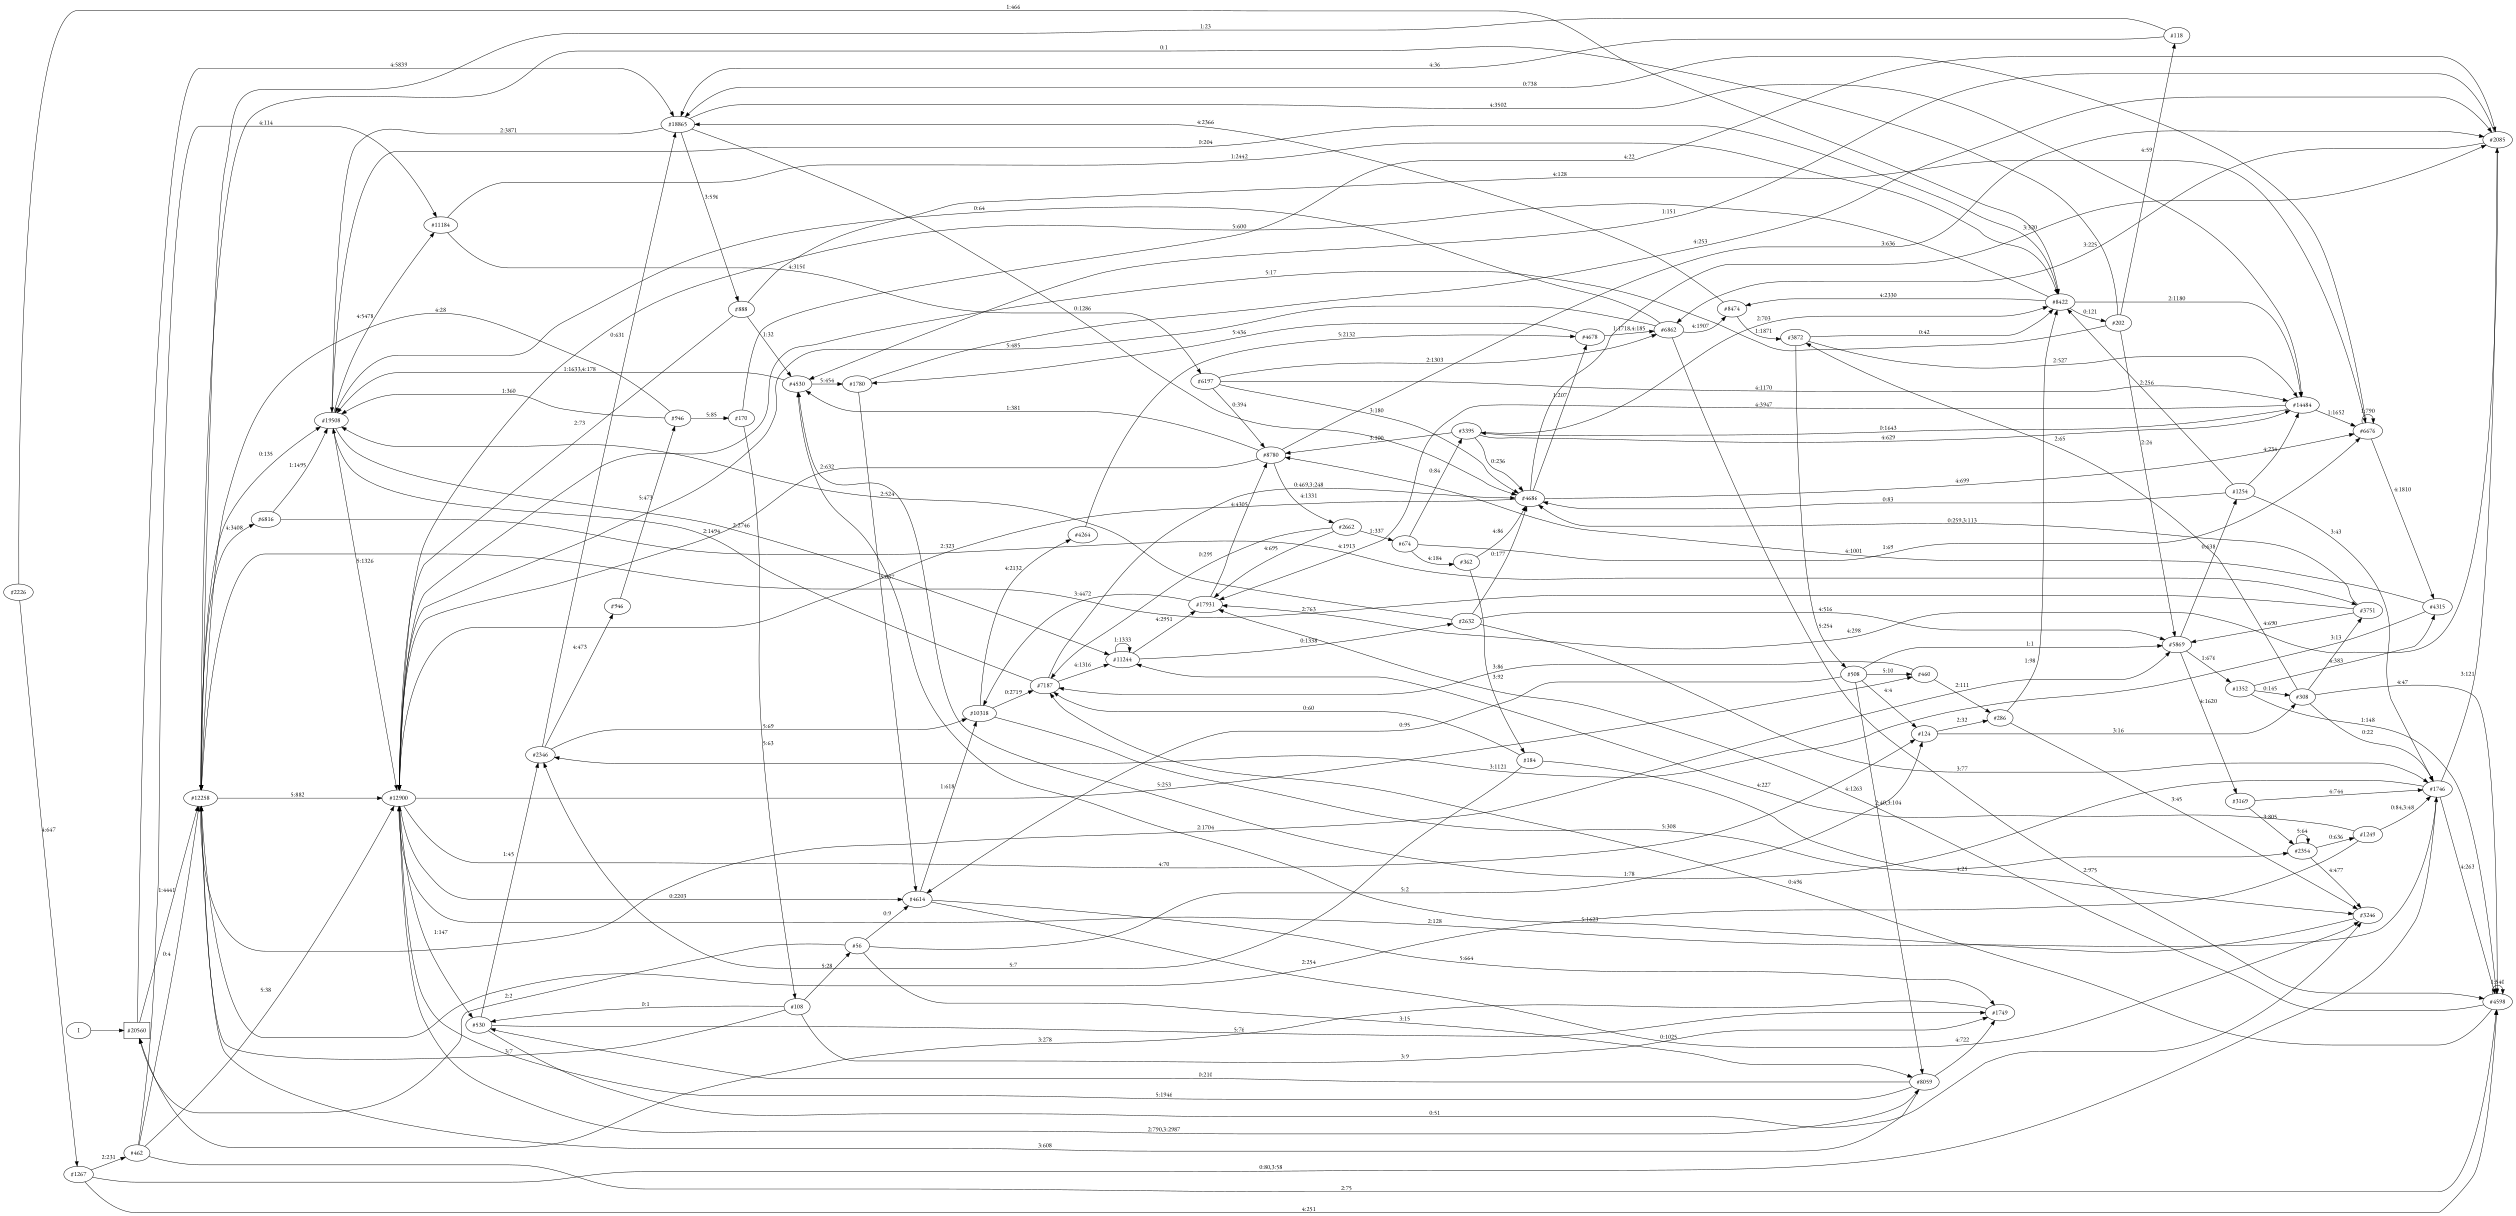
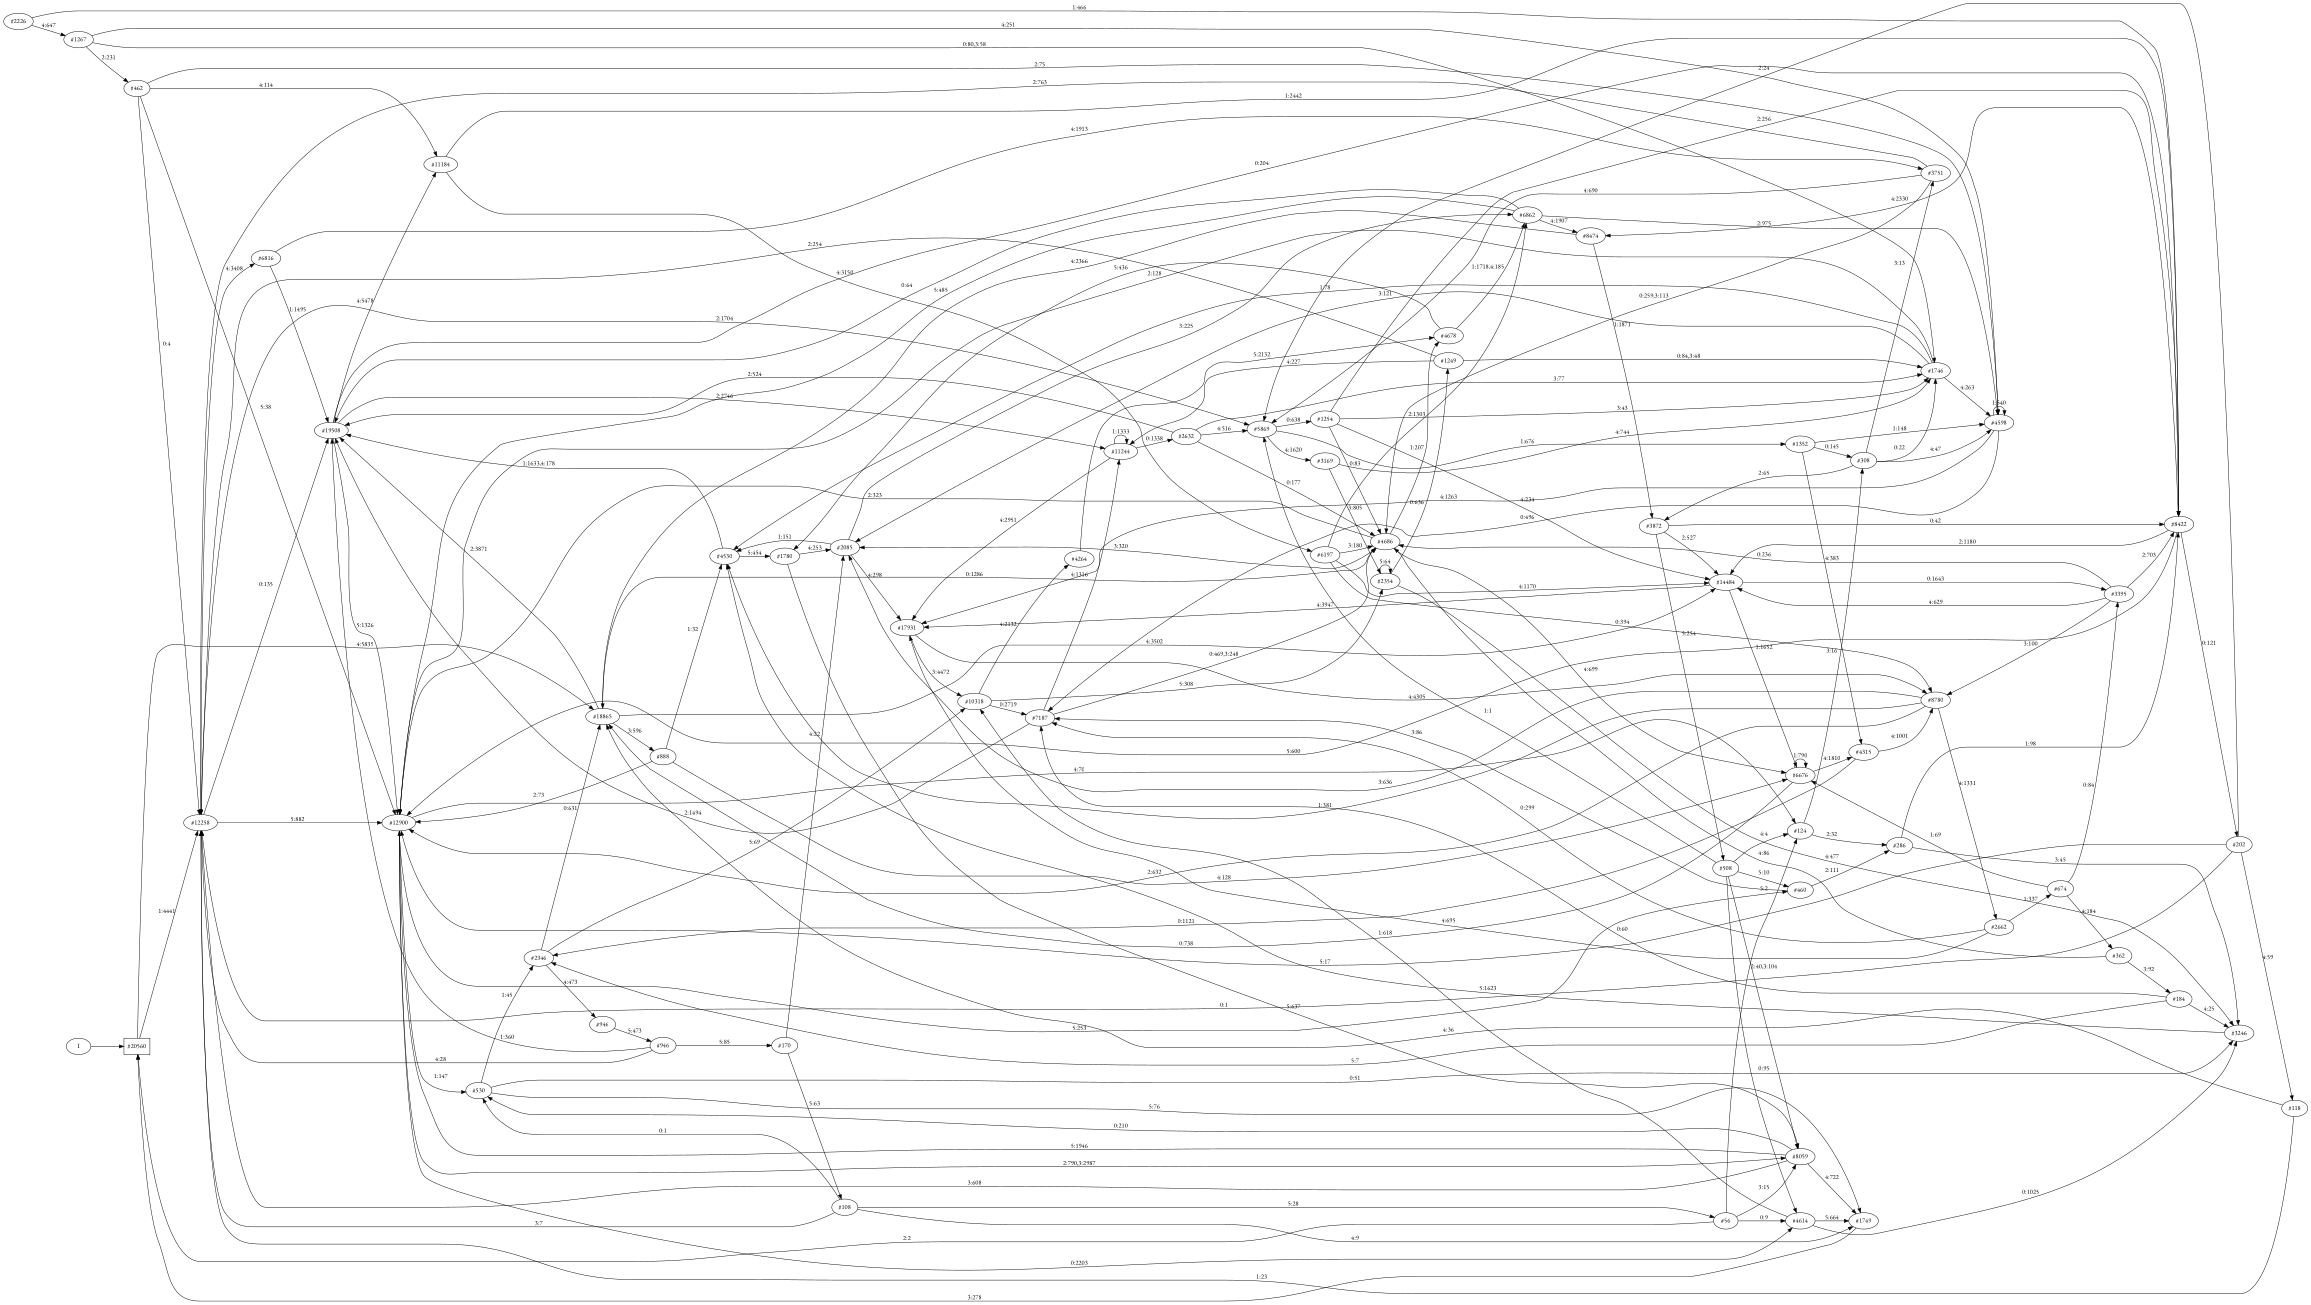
  digraph {
    fontname="EB Garamond"
    rankdir=LR
    node [fontname="EB Garamond"]
    edge [fontname="EB Garamond"]
    n1 [label="#20560" shape=box]
    n2 [label="#12258"]
    n3 [label="#18865"]
    n4 [label="#6816"]
    n5 [label="#12900"]
    n6 [label="#19508"]
    n7 [label="#5869"]
    n8 [label="#4686"]
    n9 [label="#14484"]
    n10 [label="#888"]
    I
    n12 [label="#3751"]
    n13 [label="#530"]
    n14 [label="#8059"]
    n15 [label="#4614"]
    n16 [label="#124"]
    n17 [label="#460"]
    n18 [label="#11244"]
    n19 [label="#8422"]
    n20 [label="#11184"]
    n21 [label="#3169"]
    n22 [label="#1254"]
    n23 [label="#1352"]
    n24 [label="#2085"]
    n25 [label="#6676"]
    n26 [label="#4678"]
    n27 [label="#17931"]
    n28 [label="#3395"]
    n29 [label="#4530"]
    n30 [label="#2346"]
    n31 [label="#1749"]
    n32 [label="#3246"]
    n33 [label="#10318"]
    n34 [label="#308"]
    n35 [label="#286"]
    n36 [label="#7187"]
    n37 [label="#2632"]
    n38 [label="#8474"]
    n39 [label="#202"]
    n40 [label="#6197"]
    n41 [label="#1746"]
    n42 [label="#2354"]
    n43 [label="#4598"]
    n44 [label="#4315"]
    n45 [label="#6862"]
    n46 [label="#1780"]
    n47 [label="#1249"]
    n48 [label="#3872"]
    n49 [label="#8780"]
    n50 [label="#508"]
    n51 [label="#2662"]
    n52 [label="#946"]
    n53 [label="#674"]
    n54 [label="#4264"]
    n55 [label="#946"]
    n56 [label="#170"]
    n57 [label="#108"]
    n58 [label="#56"]
    n59 [label="#2226"]
    n60 [label="#1267"]
    n61 [label="#118"]
    n62 [label="#362"]
    n63 [label="#184"]
    n64 [label="#462"]
    n1 -> n2 [label="1:4441"]
    n1 -> n3 [label="4:5839"]
    n2 -> n4 [label="4:3408"]
    n2 -> n5 [label="5:882"]
    n2 -> n6 [label="0:135"]
    n2 -> n7 [label="2:1704"]
    n3 -> n6 [label="2:3871"]
    n3 -> n8 [label="0:1286"]
    n3 -> n9 [label="4:3502"]
    n3 -> n10 [label="3:596"]
    n4 -> n6 [label="1:1495"]
    n4 -> n12 [label="4:1913"]
    n5 -> n13 [label="1:147"]
    n5 -> n14 [label="2:790,3:2987"]
    n5 -> n15 [label="0:2203"]
    n5 -> n16 [label="4:70"]
    n5 -> n17 [label="5:253"]
    n6 -> n5 [label="5:1326"]
    n6 -> n18 [label="2:2746"]
    n6 -> n19 [label="0:204"]
    n6 -> n20 [label="4:5478"]
    n7 -> n21 [label="4:1620"]
    n7 -> n22 [label="0:638"]
    n7 -> n23 [label="1:676"]
    n8 -> n5 [label="2:323"]
    n8 -> n24 [label="3:320"]
    n8 -> n25 [label="4:699"]
    n8 -> n26 [label="1:207"]
    n9 -> n25 [label="1:1652"]
    n9 -> n27 [label="4:3947"]
    n9 -> n28 [label="0:1643"]
    n10 -> n5 [label="2:73"]
    n10 -> n25 [label="4:128"]
    n10 -> n29 [label="1:32"]
    I -> n1
    n12 -> n2 [label="2:763"]
    n12 -> n7 [label="4:690"]
    n12 -> n8 [label="0:259,3:113"]
    n13 -> n30 [label="1:45"]
    n13 -> n31 [label="5:76"]
    n13 -> n32 [label="0:51"]
    n14 -> n2 [label="3:608"]
    n14 -> n5 [label="5:1946"]
    n14 -> n13 [label="0:210"]
    n14 -> n31 [label="4:722"]
    n15 -> n31 [label="5:664"]
    n15 -> n32 [label="0:1025"]
    n15 -> n33 [label="1:618"]
    n16 -> n34 [label="3:16"]
    n16 -> n35 [label="2:32"]
    n17 -> n35 [label="2:111"]
    n17 -> n36 [label="3:86"]
    n18 -> n18 [label="1:1333"]
    n18 -> n27 [label="4:2951"]
    n18 -> n37 [label="0:1338"]
    n19 -> n5 [label="5:600"]
    n19 -> n9 [label="2:1180"]
    n19 -> n38 [label="4:2330"]
    n19 -> n39 [label="0:121"]
    n20 -> n19 [label="1:2442"]
    n20 -> n40 [label="4:3150"]
    n21 -> n41 [label="4:744"]
    n21 -> n42 [label="3:805"]
    n22 -> n8 [label="0:83"]
    n22 -> n9 [label="4:234"]
    n22 -> n19 [label="2:256"]
    n22 -> n41 [label="3:43"]
    n23 -> n34 [label="0:145"]
    n23 -> n43 [label="1:148"]
    n23 -> n44 [label="4:383"]
    n24 -> n27 [label="4:298"]
    n24 -> n29 [label="1:151"]
    n24 -> n45 [label="3:225"]
    n25 -> n3 [label="0:738"]
    n25 -> n25 [label="1:790"]
    n25 -> n44 [label="4:1810"]
    n26 -> n45 [label="1:1718,4:185"]
    n26 -> n46 [label="5:436"]
    n27 -> n33 [label="3:4472"]
    n27 -> n49 [label="4:4305"]
    n28 -> n8 [label="0:236"]
    n28 -> n9 [label="4:629"]
    n28 -> n19 [label="2:703"]
    n28 -> n49 [label="3:100"]
    n29 -> n6 [label="1:1633,4:178"]
    n29 -> n46 [label="5:454"]
    n30 -> n3 [label="0:631"]
    n30 -> n33 [label="5:69"]
    n30 -> n52 [label="4:473"]
    n31 -> n1 [label="3:278"]
    n32 -> n29 [label="5:1623"]
    n33 -> n36 [label="0:2719"]
    n33 -> n42 [label="5:308"]
    n33 -> n54 [label="4:2132"]
    n34 -> n12 [label="3:13"]
    n34 -> n41 [label="0:22"]
    n34 -> n43 [label="4:47"]
    n34 -> n48 [label="2:65"]
    n35 -> n19 [label="1:98"]
    n35 -> n32 [label="3:45"]
    n36 -> n6 [label="2:1494"]
    n36 -> n8 [label="0:469,3:248"]
    n36 -> n18 [label="4:1316"]
    n37 -> n6 [label="2:524"]
    n37 -> n7 [label="4:516"]
    n37 -> n8 [label="0:177"]
    n37 -> n41 [label="3:77"]
    n38 -> n3 [label="4:2366"]
    n38 -> n48 [label="1:1871"]
    n39 -> n2 [label="0:1"]
    n39 -> n5 [label="5:17"]
    n39 -> n7 [label="2:24"]
    n39 -> n61 [label="4:59"]
    n40 -> n8 [label="3:180"]
    n40 -> n9 [label="4:1170"]
    n40 -> n45 [label="2:1303"]
    n40 -> n49 [label="0:394"]
    n41 -> n5 [label="2:128"]
    n41 -> n24 [label="3:121"]
    n41 -> n29 [label="1:78"]
    n41 -> n43 [label="4:263"]
    n42 -> n32 [label="4:477"]
    n42 -> n42 [label="5:64"]
    n42 -> n47 [label="0:636"]
    n43 -> n27 [label="4:1263"]
    n43 -> n36 [label="0:496"]
    n43 -> n43 [label="1:540"]
-   n44 -> n30 [label="3:1121"]
+   n44 -> n30 [label="0:1121"]
    n44 -> n49 [label="4:1001"]
    n45 -> n5 [label="5:485"]
    n45 -> n6 [label="0:64"]
    n45 -> n38 [label="4:1907"]
    n45 -> n43 [label="2:975"]
-   n46 -> n15 [label="5:637"]
+   n46 -> n14 [label="5:637"]
    n46 -> n24 [label="4:253"]
    n47 -> n2 [label="2:254"]
    n47 -> n18 [label="4:227"]
    n47 -> n41 [label="0:84,3:48"]
    n48 -> n9 [label="2:527"]
    n48 -> n19 [label="0:42"]
    n48 -> n50 [label="5:254"]
    n49 -> n5 [label="2:632"]
    n49 -> n24 [label="3:636"]
    n49 -> n29 [label="1:381"]
    n49 -> n51 [label="4:1331"]
    n50 -> n7 [label="1:1"]
    n50 -> n14 [label="2:40,3:104"]
    n50 -> n15 [label="0:95"]
    n50 -> n16 [label="4:4"]
    n50 -> n17 [label="5:10"]
    n51 -> n27 [label="4:695"]
    n51 -> n36 [label="0:299"]
    n51 -> n53 [label="1:337"]
    n52 -> n55 [label="5:473"]
    n53 -> n25 [label="1:69"]
    n53 -> n28 [label="0:84"]
    n53 -> n62 [label="4:184"]
    n54 -> n26 [label="5:2132"]
    n55 -> n2 [label="4:28"]
    n55 -> n6 [label="1:360"]
    n55 -> n56 [label="5:85"]
    n56 -> n24 [label="4:22"]
    n56 -> n57 [label="5:63"]
    n57 -> n2 [label="3:7"]
    n57 -> n13 [label="0:1"]
-   n57 -> n31 [label="3:9"]
+   n57 -> n31 [label="4:9"]
    n57 -> n58 [label="5:28"]
    n58 -> n1 [label="2:2"]
    n58 -> n14 [label="3:15"]
    n58 -> n15 [label="0:9"]
    n58 -> n16 [label="5:2"]
    n59 -> n19 [label="1:466"]
    n59 -> n60 [label="4:647"]
    n60 -> n41 [label="0:80,3:58"]
    n60 -> n43 [label="4:251"]
    n60 -> n64 [label="2:231"]
    n61 -> n2 [label="1:23"]
    n61 -> n3 [label="4:36"]
    n62 -> n8 [label="4:86"]
    n62 -> n63 [label="3:92"]
    n63 -> n30 [label="5:7"]
    n63 -> n32 [label="4:25"]
    n63 -> n36 [label="0:60"]
    n64 -> n2 [label="0:4"]
    n64 -> n5 [label="5:38"]
    n64 -> n20 [label="4:114"]
    n64 -> n43 [label="2:75"]
  }
